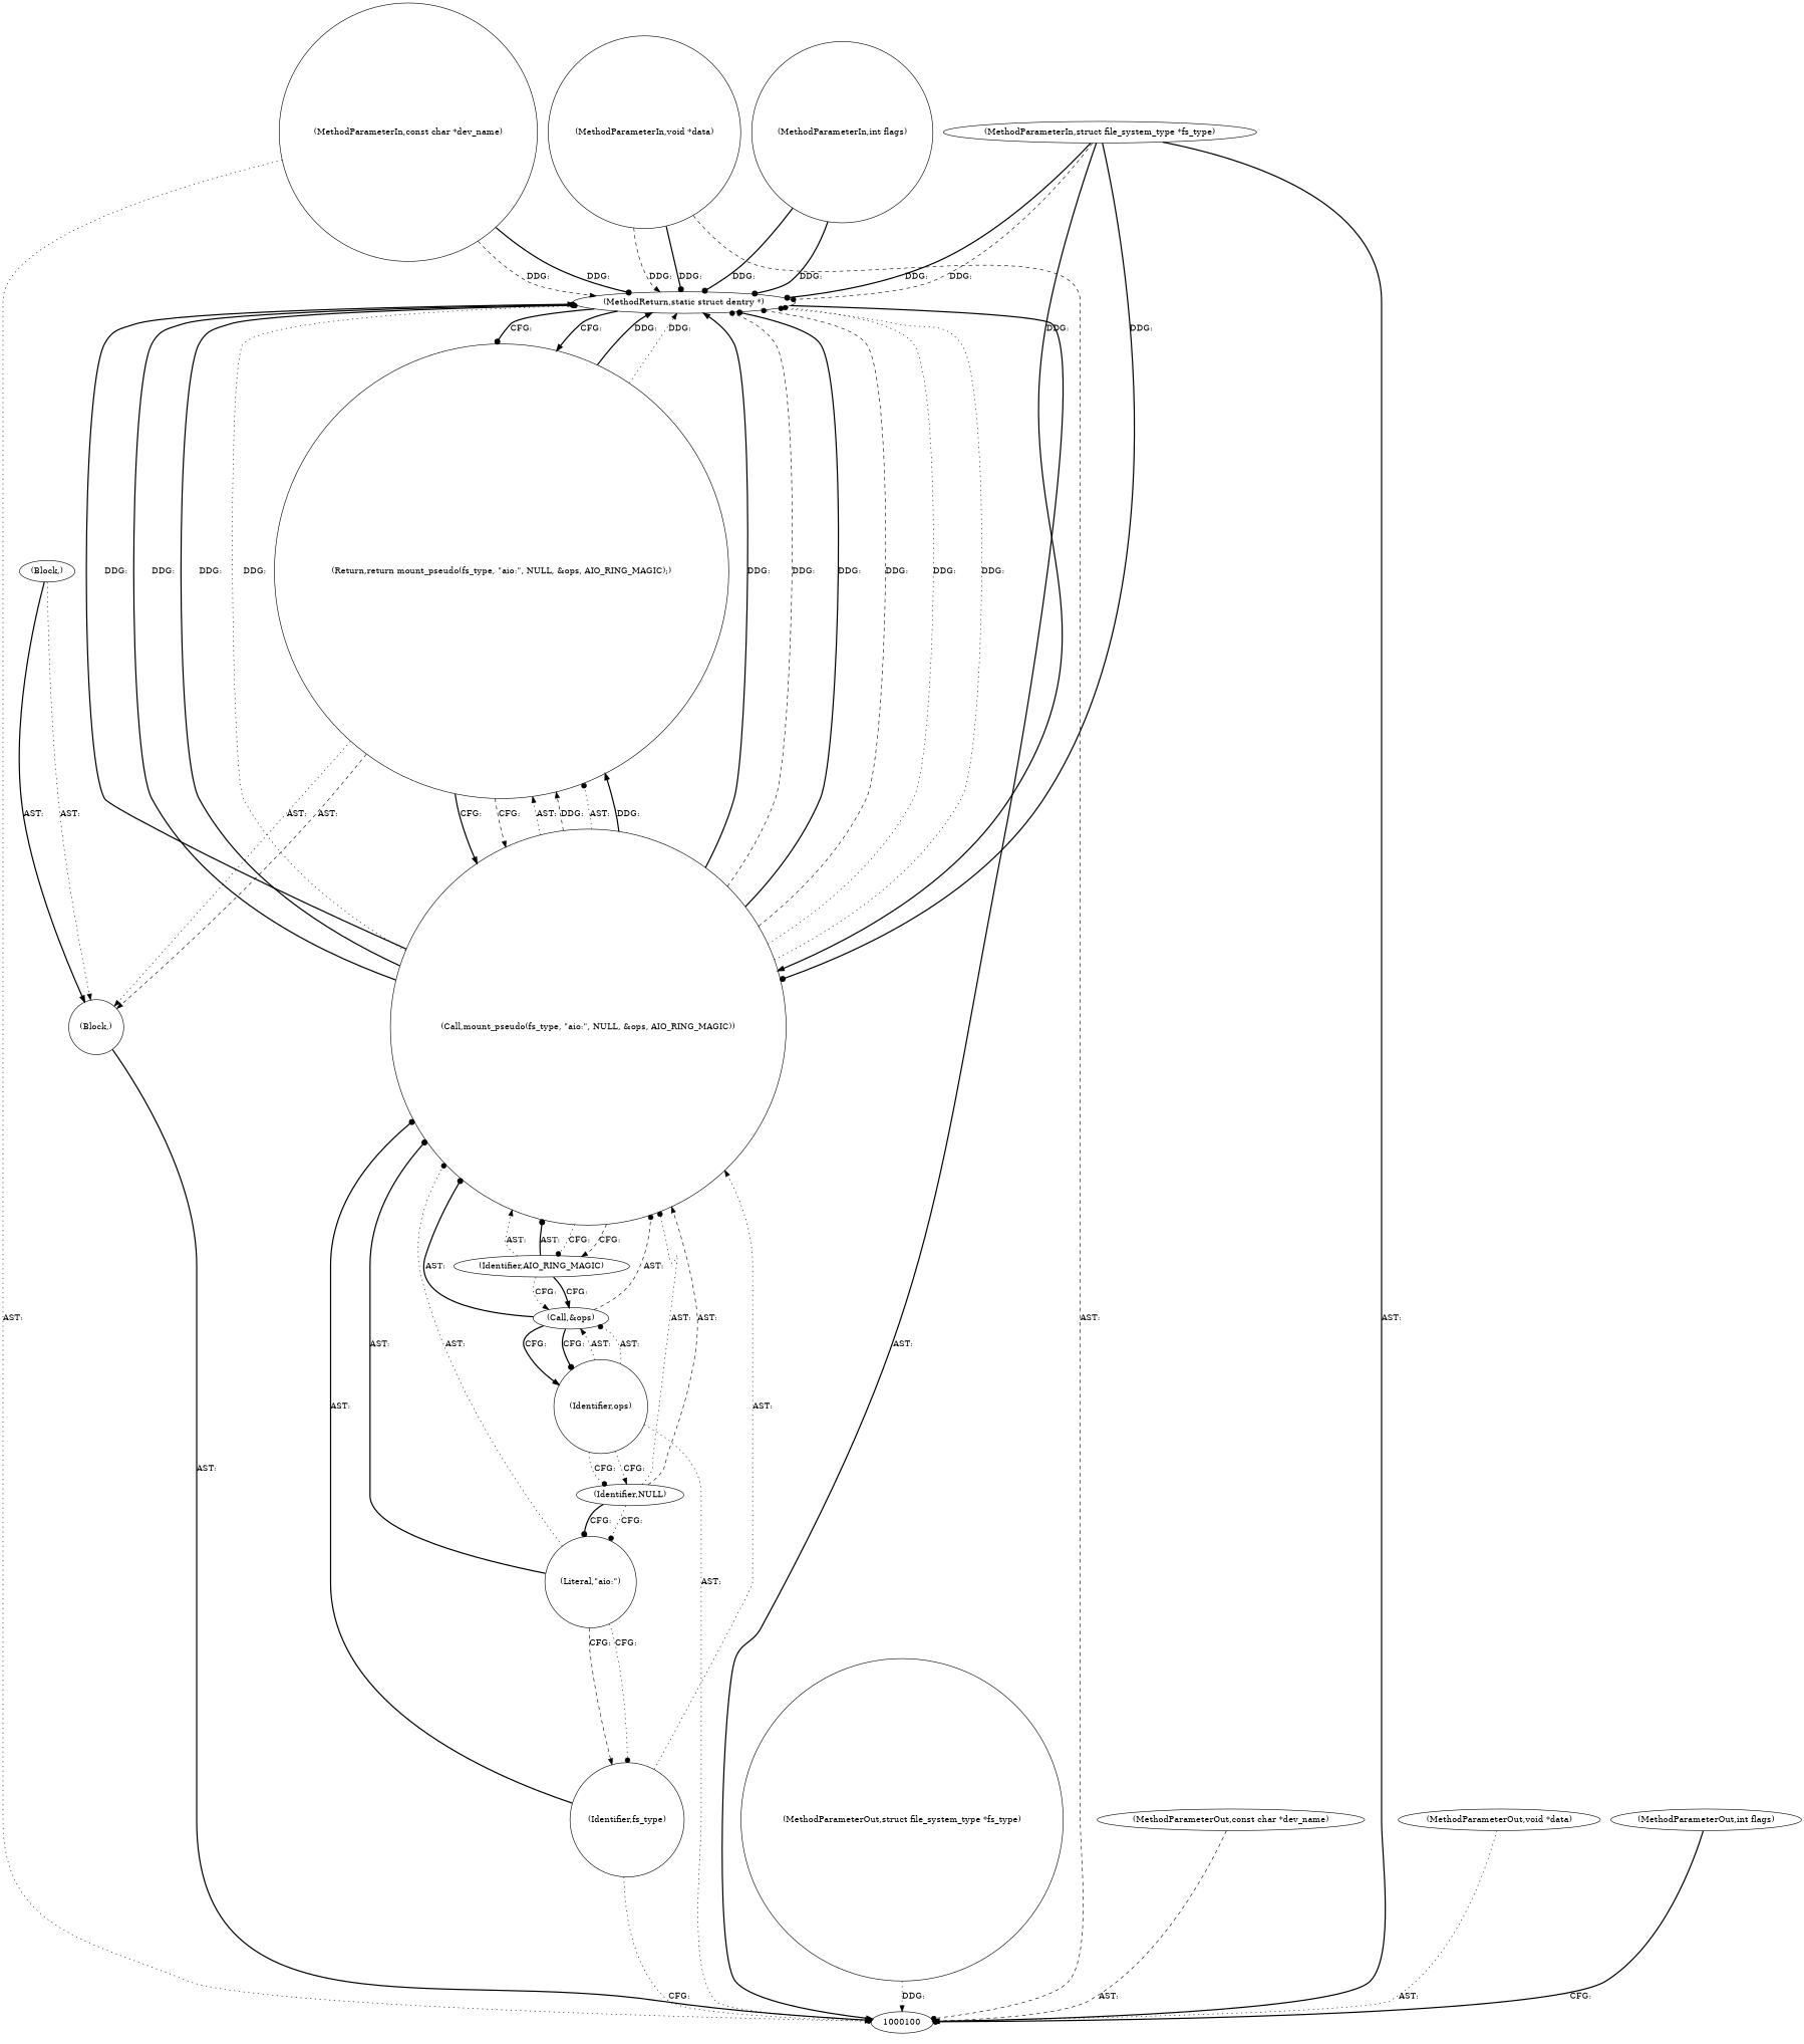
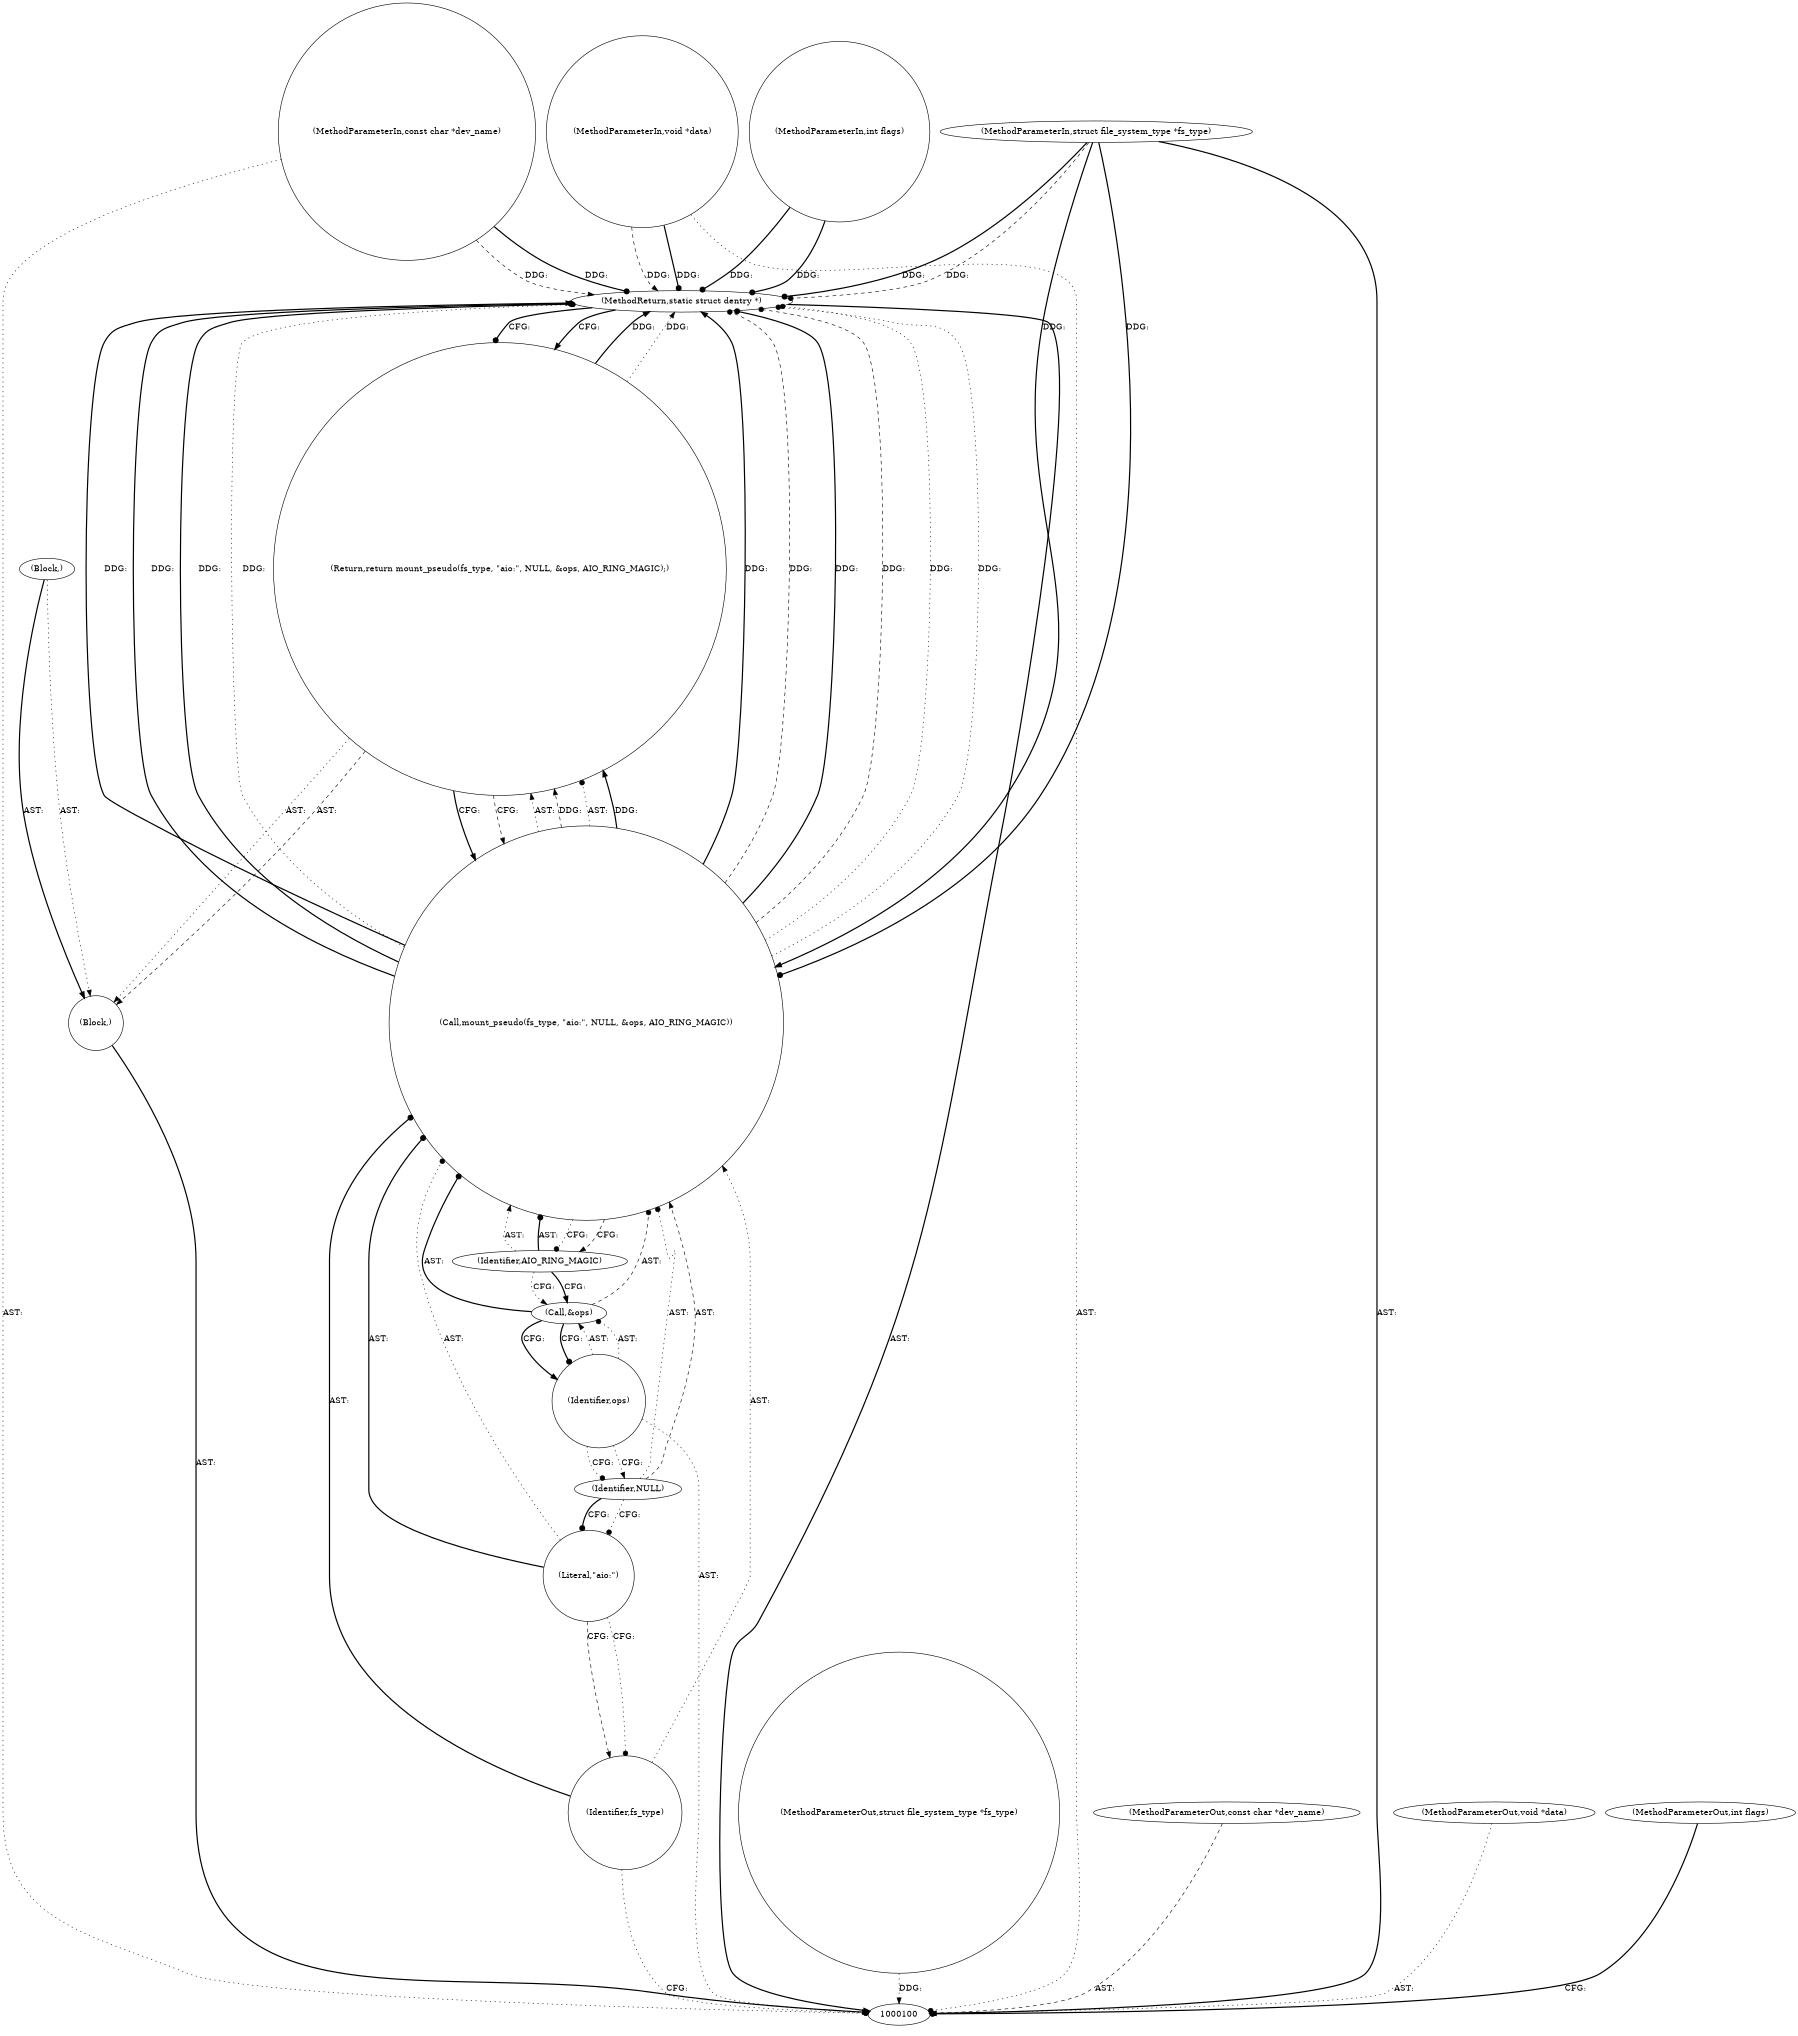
  digraph {
    node [shape=ellipse]
    edge [arrowhead=dot style=bold]
    n1 [label="(MethodReturn,static struct dentry *)"]
    n2 [label="(Return,return mount_pseudo(fs_type, \"aio:\", NULL, &ops, AIO_RING_MAGIC);)" shape=circle]
    1000100
    n4 [label="(Call,mount_pseudo(fs_type, \"aio:\", NULL, &ops, AIO_RING_MAGIC))" shape=circle]
    n5 [label="(Block,)" shape=circle]
    n6 [label="(MethodParameterIn,struct file_system_type *fs_type)"]
    n7 [label="(Identifier,AIO_RING_MAGIC)"]
    n8 [label="(MethodParameterOut,struct file_system_type *fs_type)" shape=circle]
    n9 [label="(MethodParameterIn,const char *dev_name)" shape=circle]
    n10 [label="(MethodParameterOut,const char *dev_name)"]
    n11 [label="(MethodParameterIn,void *data)" shape=circle]
    n12 [label="(MethodParameterOut,void *data)"]
    n13 [label="(MethodParameterIn,int flags)" shape=circle]
    n14 [label="(MethodParameterOut,int flags)"]
    n15 [label="(Block,)"]
    n16 [label="(Identifier,fs_type)" shape=circle]
    n17 [label="(Literal,\"aio:\")" shape=circle]
    n18 [label="(Identifier,NULL)"]
    n19 [label="(Call,&ops)"]
    n20 [label="(Identifier,ops)" shape=circle]
    n1 -> n2 [label="CFG: "]
    n1 -> n2 [arrowhead=normal label="CFG: "]
    n1 -> 1000100 [arrowhead=normal label="AST: "]
    n2 -> n1 [arrowhead=normal label="DDG: "]
    n2 -> n1 [arrowhead=normal label="DDG: " style=dotted]
    n2 -> n4 [arrowhead=normal label="CFG: "]
    n2 -> n4 [arrowhead=normal label="CFG: " style=dashed]
    n2 -> n5 [arrowhead=normal label="AST: " style=dotted]
    n2 -> n5 [arrowhead=normal label="AST: " style=dashed]
    n4 -> n1 [arrowhead=normal label="DDG: "]
    n4 -> n1 [label="DDG: " style=dashed]
    n4 -> n1 [label="DDG: "]
    n4 -> n1 [label="DDG: " style=dashed]
    n4 -> n1 [label="DDG: " style=dotted]
    n4 -> n1 [label="DDG: " style=dotted]
    n4 -> n1 [arrowhead=normal label="DDG: "]
    n4 -> n1 [label="DDG: "]
    n4 -> n1 [label="DDG: "]
    n4 -> n1 [label="DDG: " style=dotted]
    n4 -> n2 [arrowhead=normal label="AST: " style=dotted]
    n4 -> n2 [arrowhead=normal label="DDG: " style=dashed]
    n4 -> n2 [label="AST: " style=dotted]
    n4 -> n2 [arrowhead=normal label="DDG: "]
    n4 -> n7 [label="CFG: " style=dotted]
    n4 -> n7 [arrowhead=normal label="CFG: " style=dashed]
    n5 -> 1000100 [arrowhead=normal label="AST: "]
    n6 -> n1 [label="DDG: "]
    n6 -> n1 [label="DDG: " style=dashed]
    n6 -> 1000100 [arrowhead=normal label="AST: "]
    n6 -> n4 [arrowhead=normal label="DDG: "]
    n6 -> n4 [label="DDG: "]
    n7 -> n4 [arrowhead=normal label="AST: " style=dotted]
    n7 -> n4 [label="AST: "]
    n7 -> n19 [arrowhead=normal label="CFG: "]
    n7 -> n19 [arrowhead=normal label="CFG: " style=dotted]
    n8 -> 1000100 [arrowhead=normal label="DDG: " style=dotted]
    n9 -> n1 [arrowhead=normal label="DDG: " style=dashed]
    n9 -> n1 [label="DDG: "]
-   n9 -> 1000100 [arrowhead=normal label="AST: " style=dotted]
+   n9 -> 1000100 [label="AST: " style=dotted]
    n10 -> 1000100 [arrowhead=normal label="AST: " style=dashed]
    n11 -> n1 [label="DDG: "]
    n11 -> n1 [arrowhead=normal label="DDG: " style=dashed]
-   n11 -> 1000100 [label="AST: " style=dashed]
+   n11 -> 1000100 [label="AST: " style=dotted]
    n12 -> 1000100 [arrowhead=normal label="AST: " style=dotted]
    n13 -> n1 [label="DDG: "]
    n13 -> n1 [label="DDG: "]
    n14 -> 1000100 [label="CFG: "]
    n15 -> n5 [arrowhead=normal label="AST: "]
    n15 -> n5 [arrowhead=normal label="AST: " style=dotted]
    n16 -> 1000100 [label="CFG: " style=dotted]
    n16 -> n4 [arrowhead=normal label="AST: " style=dotted]
    n16 -> n4 [label="AST: "]
    n17 -> n4 [label="AST: "]
    n17 -> n4 [label="AST: " style=dotted]
    n17 -> n16 [arrowhead=normal label="CFG: " style=dashed]
    n17 -> n16 [label="CFG: " style=dotted]
    n18 -> n4 [label="AST: " style=dotted]
    n18 -> n4 [arrowhead=normal label="AST: " style=dashed]
    n18 -> n17 [label="CFG: " style=dotted]
    n18 -> n17 [label="CFG: "]
    n19 -> n4 [label="AST: " style=dashed]
    n19 -> n4 [label="AST: "]
    n19 -> n20 [arrowhead=normal label="CFG: "]
    n19 -> n20 [label="CFG: "]
    n20 -> 1000100 [label="AST: " style=dotted]
    n20 -> n18 [arrowhead=normal label="CFG: " style=dotted]
    n20 -> n18 [label="CFG: " style=dotted]
    n20 -> n19 [arrowhead=normal label="AST: " style=dotted]
    n20 -> n19 [label="AST: " style=dotted]
  }
